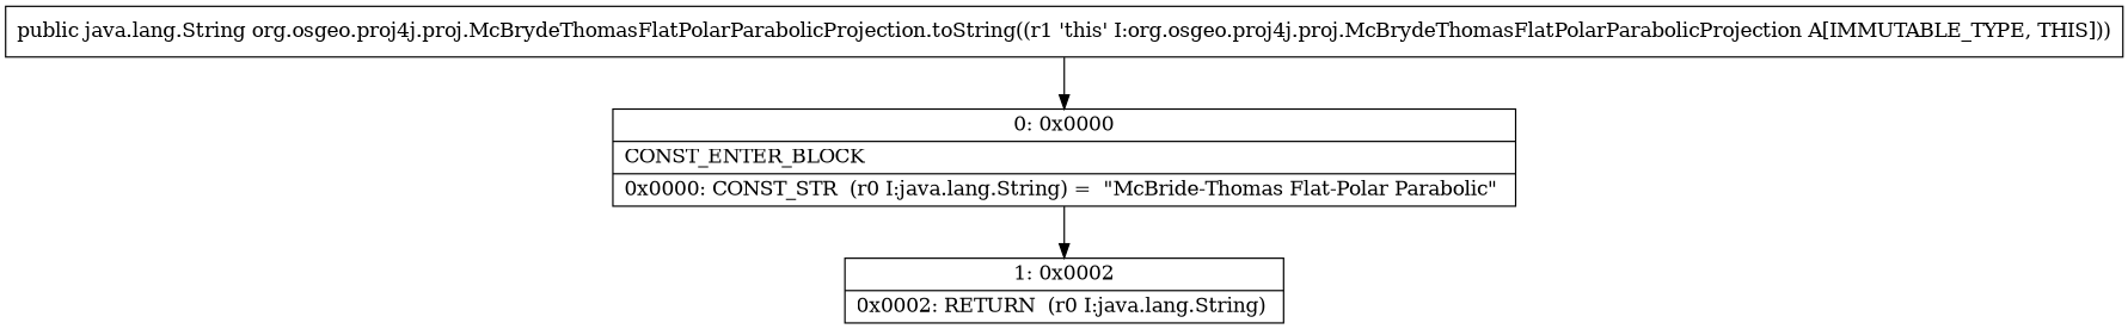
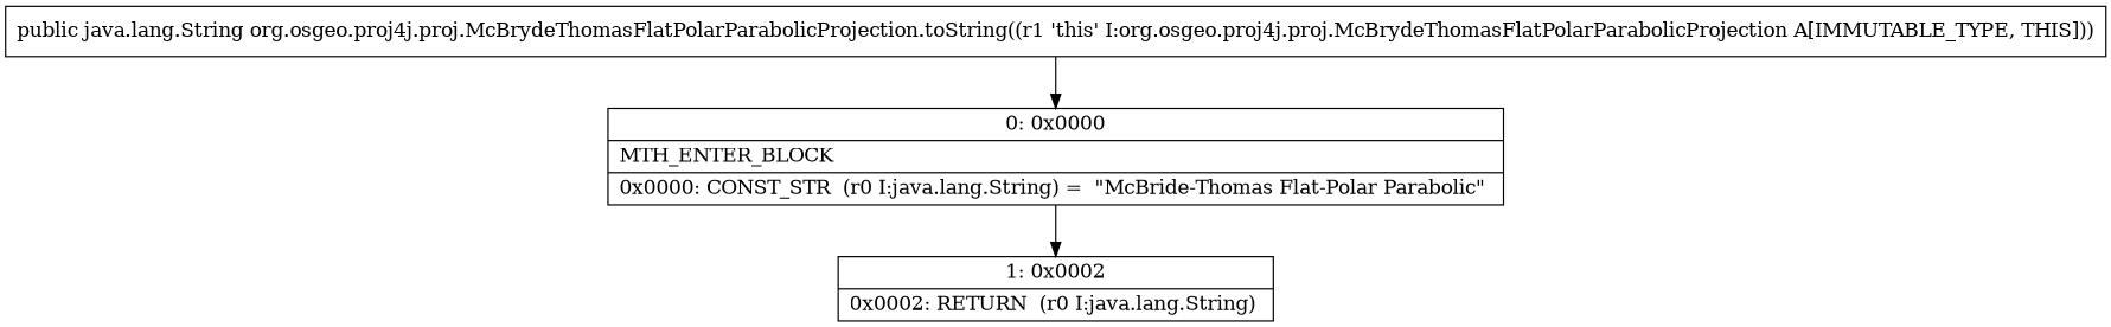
  digraph {
    node [shape=record]
-   n1 [label="{0\:\ 0x0000|CONST_ENTER_BLOCK\l|0x0000: CONST_STR  (r0 I:java.lang.String) =  \"McBride\-Thomas Flat\-Polar Parabolic\" \l}"]
+   n1 [label="{0\:\ 0x0000|MTH_ENTER_BLOCK\l|0x0000: CONST_STR  (r0 I:java.lang.String) =  \"McBride\-Thomas Flat\-Polar Parabolic\" \l}"]
    n2 [label="{1\:\ 0x0002|0x0002: RETURN  (r0 I:java.lang.String) \l}"]
    n3 [label="{public java.lang.String org.osgeo.proj4j.proj.McBrydeThomasFlatPolarParabolicProjection.toString((r1 'this' I:org.osgeo.proj4j.proj.McBrydeThomasFlatPolarParabolicProjection A[IMMUTABLE_TYPE, THIS])) }"]
    n1 -> n2
    n3 -> n1
  }
